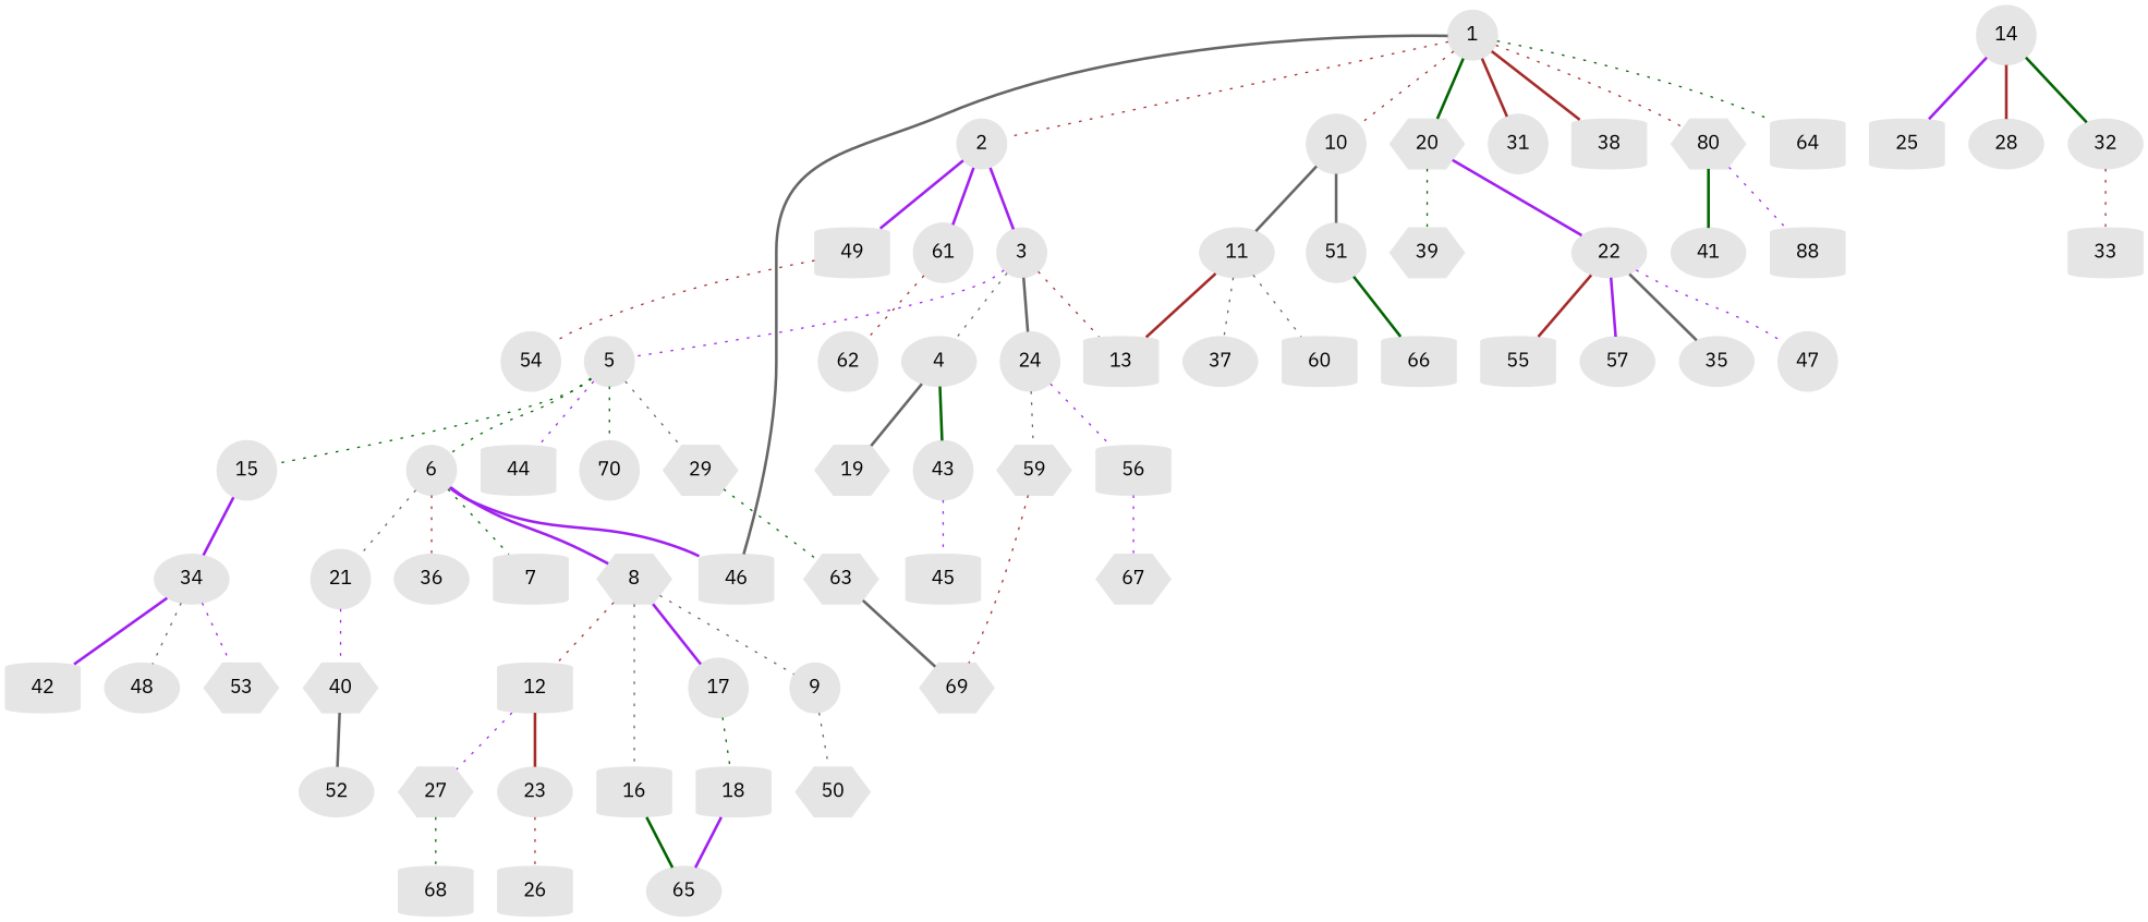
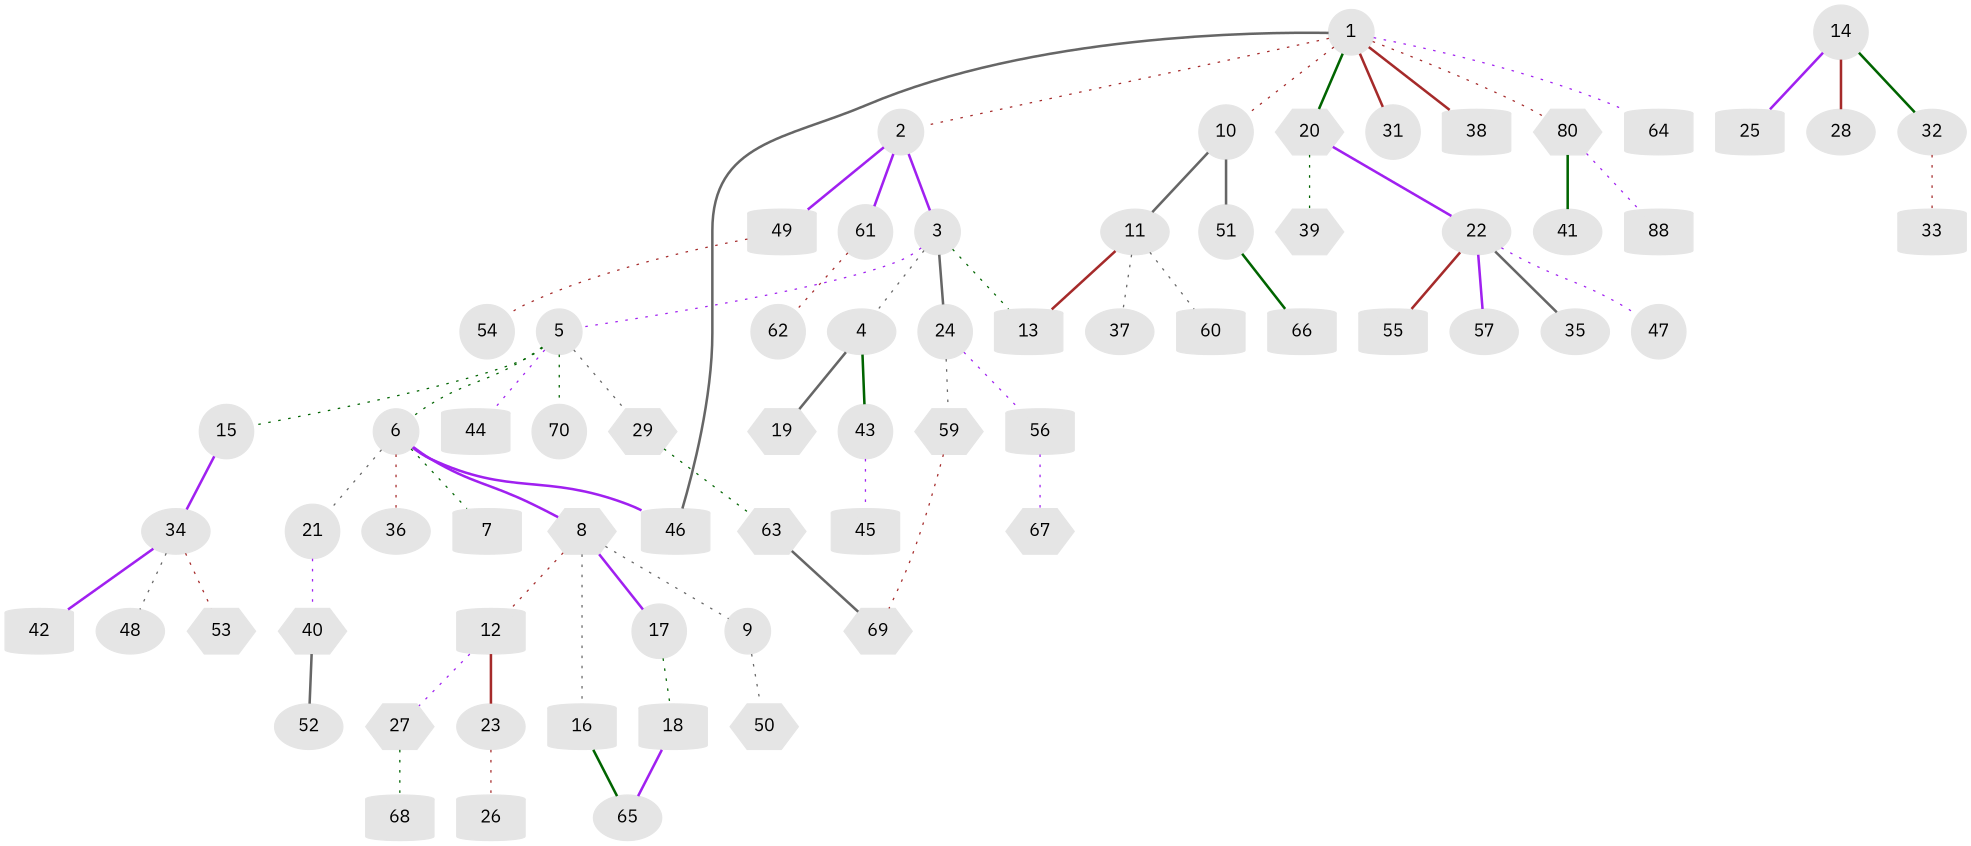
  graph {
    fontname="IBM Plex Sans"
    node [color=gray90 fontname="IBM Plex Sans" shape=cylinder style=filled]
    edge [color=purple fontname="IBM Plex Sans" style=dotted]
    1 [shape=circle]
    2 [shape=circle]
    10 [shape=circle]
    20 [shape=hexagon]
    n5 [label=80 shape=hexagon]
    31 [shape=circle]
    38
    46
    64
    3 [shape=circle]
    49
    61 [shape=circle]
    11 [shape=ellipse]
    51 [shape=circle]
    22 [shape=ellipse]
    39 [shape=hexagon]
    41 [shape=ellipse]
    n18 [label=88]
    4 [shape=ellipse]
    5 [shape=circle]
    13
    24 [shape=circle]
    54 [shape=circle]
    62 [shape=circle]
    19 [shape=hexagon]
    43 [shape=circle]
    6 [shape=circle]
    15 [shape=circle]
    29 [shape=hexagon]
    44
    70 [shape=circle]
    56
    59 [shape=hexagon]
    45
    7
    8 [shape=hexagon]
    21 [shape=circle]
    36 [shape=ellipse]
    34 [shape=ellipse]
    63 [shape=hexagon]
    9 [shape=circle]
    12
    16
    17 [shape=circle]
    40 [shape=hexagon]
    50 [shape=hexagon]
    23 [shape=ellipse]
    27 [shape=hexagon]
    65 [shape=ellipse]
    18
    37 [shape=ellipse]
    60
    14 [shape=circle]
    25
    28 [shape=ellipse]
    32 [shape=ellipse]
    66
    26
    68
    33
    42
    48 [shape=ellipse]
    53 [shape=hexagon]
    35 [shape=ellipse]
    47 [shape=circle]
    55
    57 [shape=ellipse]
    52 [shape=ellipse]
    67 [shape=hexagon]
    69 [shape=hexagon]
    1 -- 2 [color=brown]
    1 -- 10 [color=brown]
    1 -- 20 [color=darkgreen style=bold]
    1 -- n5 [color=brown]
    1 -- 31 [color=brown style=bold]
    1 -- 38 [color=brown style=bold]
    1 -- 46 [color=gray40 style=bold]
-   1 -- 64 [color=darkgreen]
+   1 -- 64
    2 -- 3 [style=bold]
    2 -- 49 [style=bold]
    2 -- 61 [style=bold]
    10 -- 11 [color=gray40 style=bold]
    10 -- 51 [color=gray40 style=bold]
    20 -- 22 [style=bold]
    20 -- 39 [color=darkgreen]
    n5 -- 41 [color=darkgreen style=bold]
    n5 -- n18
    3 -- 4 [color=gray40]
    3 -- 5
-   3 -- 13 [color=brown]
+   3 -- 13 [color=darkgreen]
    3 -- 24 [color=gray40 style=bold]
    49 -- 54 [color=brown]
    61 -- 62 [color=brown]
    11 -- 13 [color=brown style=bold]
    11 -- 37 [color=gray40]
    11 -- 60 [color=gray40]
    51 -- 66 [color=darkgreen style=bold]
    22 -- 35 [color=gray40 style=bold]
    22 -- 47
    22 -- 55 [color=brown style=bold]
    22 -- 57 [style=bold]
    4 -- 19 [color=gray40 style=bold]
    4 -- 43 [color=darkgreen style=bold]
    5 -- 6 [color=darkgreen]
    5 -- 15 [color=darkgreen]
    5 -- 29 [color=gray40]
    5 -- 44
    5 -- 70 [color=darkgreen]
    24 -- 56
    24 -- 59 [color=gray40]
    43 -- 45
    6 -- 46 [style=bold]
    6 -- 7 [color=darkgreen]
    6 -- 8 [style=bold]
    6 -- 21 [color=gray40]
    6 -- 36 [color=brown]
    15 -- 34 [style=bold]
    29 -- 63 [color=darkgreen]
    56 -- 67
    59 -- 69 [color=brown]
    8 -- 9 [color=gray40]
    8 -- 12 [color=brown]
    8 -- 16 [color=gray40]
    8 -- 17 [style=bold]
    21 -- 40
    34 -- 42 [style=bold]
    34 -- 48 [color=gray40]
-   34 -- 53
+   34 -- 53 [color=brown]
    63 -- 69 [color=gray40 style=bold]
    9 -- 50 [color=gray40]
    12 -- 23 [color=brown style=bold]
    12 -- 27
    16 -- 65 [color=darkgreen style=bold]
    17 -- 18 [color=darkgreen]
    40 -- 52 [color=gray40 style=bold]
    23 -- 26 [color=brown]
    27 -- 68 [color=darkgreen]
    18 -- 65 [style=bold]
    14 -- 25 [style=bold]
    14 -- 28 [color=brown style=bold]
    14 -- 32 [color=darkgreen style=bold]
    32 -- 33 [color=brown]
  }
